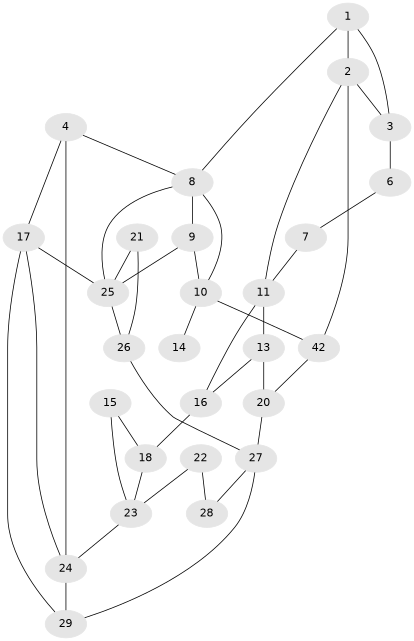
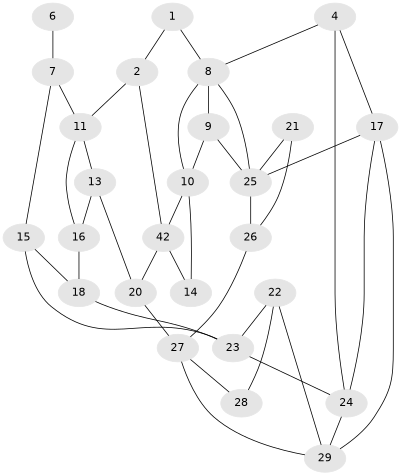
  graph {
    fontname="DejaVu Sans"
    node [color=gray90 fontname="DejaVu Sans" style=filled]
    edge [fontname="DejaVu Sans" weight=1.0]
    1
    2
-   3
    8
    11
    n6 [label=42]
    6
    9
    10
    25
    13
    16
    14
    20
    7
    4
    17
    24
    29
    15
    18
    23
    26
    27
    21
    28
    22
    1 -- 2
-   1 -- 3
    1 -- 8
-   2 -- 3
    2 -- 11
    2 -- n6
-   3 -- 6 [weight=2.0]
    8 -- 9
    8 -- 10
    8 -- 25
    11 -- 13
    11 -- 16
+   n6 -- 14
    n6 -- 20
    6 -- 7
    9 -- 10
    9 -- 25
    10 -- n6
    10 -- 14
    25 -- 26
    13 -- 16
    13 -- 20
    16 -- 18 [weight=2.0]
    20 -- 27
    7 -- 11
+   7 -- 15
    4 -- 8
    4 -- 17
    4 -- 24
    17 -- 25
    17 -- 24
    17 -- 29
    24 -- 29
    15 -- 18
    15 -- 23
    18 -- 23
    23 -- 24
    26 -- 27
    27 -- 29
    27 -- 28 [weight=2.0]
    21 -- 25
    21 -- 26
+   22 -- 29
    22 -- 23
    22 -- 28 [weight=2.0]
  }
